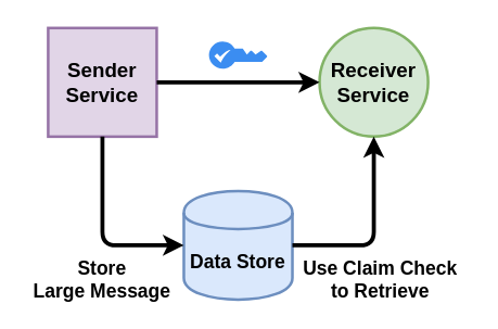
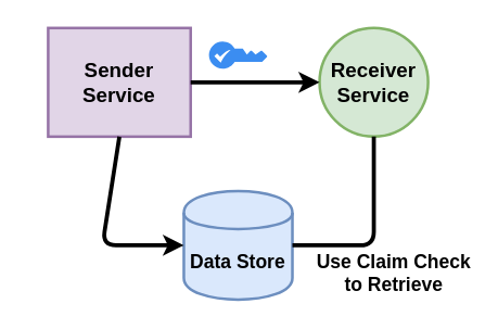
  <mxCell id="0" />
  <mxCell id="1" parent="0" />
- <mxCell id="2" value="&lt;font style=&quot;font-size: 15px&quot;&gt;&lt;b&gt;Sender&lt;br&gt;Service&lt;/b&gt;&lt;/font&gt;" style="rounded=0;whiteSpace=wrap;html=1;strokeWidth=2;fillColor=#e1d5e7;strokeColor=#9673a6;" vertex="1" parent="1"><mxGeometry x="35" y="20" width="80" height="80" as="geometry" /></mxCell>
+ <mxCell id="2" value="&lt;font style=&quot;font-size: 15px&quot;&gt;&lt;b&gt;Sender&lt;br&gt;Service&lt;/b&gt;&lt;/font&gt;" style="rounded=0;whiteSpace=wrap;html=1;strokeWidth=2;fillColor=#e1d5e7;strokeColor=#9673a6;" vertex="1" parent="1"><mxGeometry x="35" y="20" width="105" height="80" as="geometry" /></mxCell>
  <mxCell id="3" value="&lt;font style=&quot;font-size: 15px&quot;&gt;&lt;b&gt;Receiver&lt;br&gt;Service&lt;/b&gt;&lt;/font&gt;" style="ellipse;whiteSpace=wrap;html=1;strokeWidth=2;fillColor=#d5e8d4;strokeColor=#82b366;" vertex="1" parent="1"><mxGeometry x="235" y="20" width="80" height="80" as="geometry" /></mxCell>
  <mxCell id="4" value="&lt;font size=&quot;1&quot;&gt;&lt;b style=&quot;font-size: 14px&quot;&gt;Data Store&lt;/b&gt;&lt;/font&gt;" style="shape=cylinder;whiteSpace=wrap;html=1;boundedLbl=1;backgroundOutline=1;strokeWidth=2;fillColor=#dae8fc;strokeColor=#6c8ebf;" vertex="1" parent="1"><mxGeometry x="135" y="140" width="80" height="80" as="geometry" /></mxCell>
  <mxCell id="5" value="" style="endArrow=classic;html=1;exitX=0.5;exitY=1;exitDx=0;exitDy=0;entryX=0;entryY=0.5;entryDx=0;entryDy=0;strokeWidth=3;" edge="1" parent="1" source="2" target="4"><mxGeometry width="50" height="50" relative="1" as="geometry"><mxPoint x="35" y="290" as="sourcePoint" /><mxPoint x="85" y="240" as="targetPoint" /><Array as="points"><mxPoint x="75" y="180" /></Array></mxGeometry></mxCell>
- <mxCell id="6" value="" style="endArrow=classic;html=1;exitX=1;exitY=0.5;exitDx=0;exitDy=0;entryX=0.5;entryY=1;entryDx=0;entryDy=0;strokeWidth=3;" edge="1" parent="1" source="4" target="3"><mxGeometry width="50" height="50" relative="1" as="geometry"><mxPoint x="465" y="180" as="sourcePoint" /><mxPoint x="545" y="260" as="targetPoint" /><Array as="points"><mxPoint x="275" y="180" /></Array></mxGeometry></mxCell>
+ <mxCell id="6" value="" style="endArrow=none;html=1;exitX=1;exitY=0.5;exitDx=0;exitDy=0;entryX=0.5;entryY=1;entryDx=0;entryDy=0;strokeWidth=3;" edge="1" parent="1" source="4" target="3"><mxGeometry width="50" height="50" relative="1" as="geometry"><mxPoint x="465" y="180" as="sourcePoint" /><mxPoint x="545" y="260" as="targetPoint" /><Array as="points"><mxPoint x="275" y="180" /></Array></mxGeometry></mxCell>
  <mxCell id="7" value="" style="endArrow=classic;html=1;strokeWidth=3;entryX=0;entryY=0.5;entryDx=0;entryDy=0;exitX=1;exitY=0.5;exitDx=0;exitDy=0;" edge="1" parent="1" source="2" target="3"><mxGeometry width="50" height="50" relative="1" as="geometry"><mxPoint x="35" y="290" as="sourcePoint" /><mxPoint x="85" y="240" as="targetPoint" /></mxGeometry></mxCell>
  <mxCell id="8" value="" style="html=1;aspect=fixed;strokeColor=none;shadow=0;align=center;verticalAlign=top;fillColor=#3B8DF1;shape=mxgraph.gcp2.key" vertex="1" parent="1"><mxGeometry x="153.5" y="30" width="43" height="20" as="geometry" /></mxCell>
- <mxCell id="9" value="&lt;font style=&quot;font-size: 14px&quot;&gt;&lt;b&gt;Store&lt;br&gt;Large Message&lt;br&gt;&lt;/b&gt;&lt;/font&gt;" style="text;html=1;strokeColor=none;fillColor=none;align=center;verticalAlign=middle;whiteSpace=wrap;rounded=0;" vertex="1" parent="1"><mxGeometry x="20" y="190" width="110" height="30" as="geometry" /></mxCell>
- <mxCell id="10" value="&lt;span style=&quot;font-size: 14px&quot;&gt;&lt;b&gt;Use Claim Check &lt;br&gt;to Retrieve&lt;/b&gt;&lt;/span&gt;" style="text;html=1;strokeColor=none;fillColor=none;align=center;verticalAlign=middle;whiteSpace=wrap;rounded=0;" vertex="1" parent="1"><mxGeometry x="215" y="190" width="130" height="30" as="geometry" /></mxCell>
+ <mxCell id="10" value="&lt;span style=&quot;font-size: 14px&quot;&gt;&lt;b&gt;Use Claim Check &lt;br&gt;to Retrieve&lt;/b&gt;&lt;/span&gt;" style="text;html=1;strokeColor=none;fillColor=none;align=center;verticalAlign=middle;whiteSpace=wrap;rounded=0;" vertex="1" parent="1"><mxGeometry x="225" y="185" width="130" height="30" as="geometry" /></mxCell>
